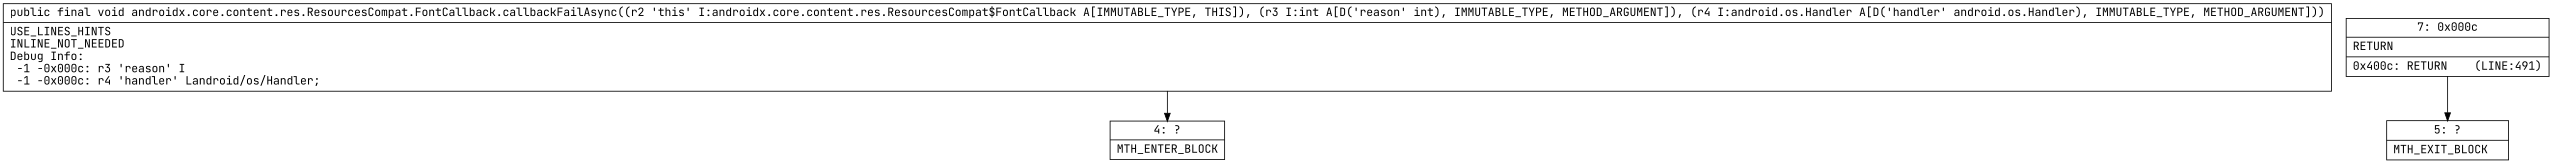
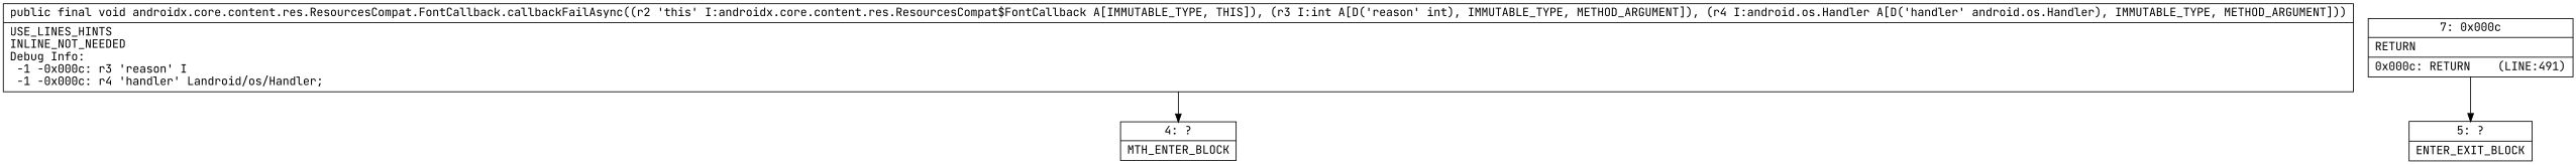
  digraph {
    fontname="JetBrains Mono"
    node [fontname="JetBrains Mono" shape=record]
    edge [fontname="JetBrains Mono"]
    n1 [label="{4\:\ ?|MTH_ENTER_BLOCK\l}"]
-   n2 [label="{7\:\ 0x000c|RETURN\l|0x400c: RETURN    (LINE:491)\l}"]
-   n3 [label="{5\:\ ?|MTH_EXIT_BLOCK\l}"]
+   n2 [label="{7\:\ 0x000c|RETURN\l|0x000c: RETURN    (LINE:491)\l}"]
+   n3 [label="{5\:\ ?|ENTER_EXIT_BLOCK\l}"]
    n4 [label="{public final void androidx.core.content.res.ResourcesCompat.FontCallback.callbackFailAsync((r2 'this' I:androidx.core.content.res.ResourcesCompat$FontCallback A[IMMUTABLE_TYPE, THIS]), (r3 I:int A[D('reason' int), IMMUTABLE_TYPE, METHOD_ARGUMENT]), (r4 I:android.os.Handler A[D('handler' android.os.Handler), IMMUTABLE_TYPE, METHOD_ARGUMENT]))  | USE_LINES_HINTS\lINLINE_NOT_NEEDED\lDebug Info:\l  \-1 \-0x000c: r3 'reason' I\l  \-1 \-0x000c: r4 'handler' Landroid\/os\/Handler;\l}"]
    n2 -> n3
    n4 -> n1
  }
